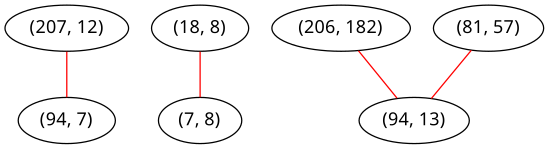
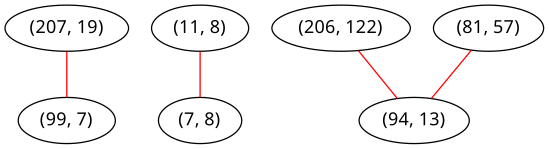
  graph {
    fontname="Noto Sans"
    node [fontname="Noto Sans"]
    edge [color=red fontname="Noto Sans" weight=1]
-   "(207, 12)"
-   "(94, 7)"
-   "(18, 8)"
+   "(207, 12)" [label="(207, 19)"]
+   "(94, 7)" [label="(99, 7)"]
+   "(18, 8)" [label="(11, 8)"]
    "(7, 8)"
-   "(206, 122)" [label="(206, 182)"]
+   "(206, 122)"
    "(94, 13)"
    "(81, 57)"
    "(207, 12)" -- "(94, 7)"
    "(18, 8)" -- "(7, 8)"
    "(206, 122)" -- "(94, 13)"
    "(81, 57)" -- "(94, 13)"
  }
